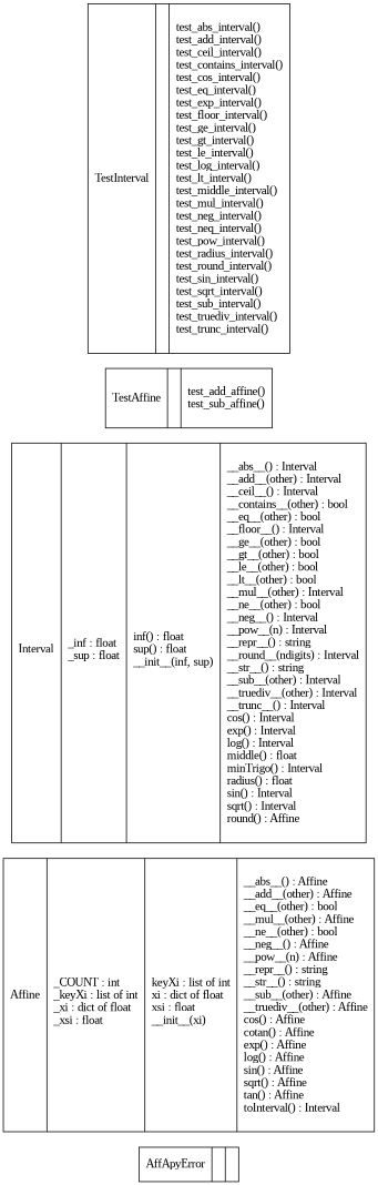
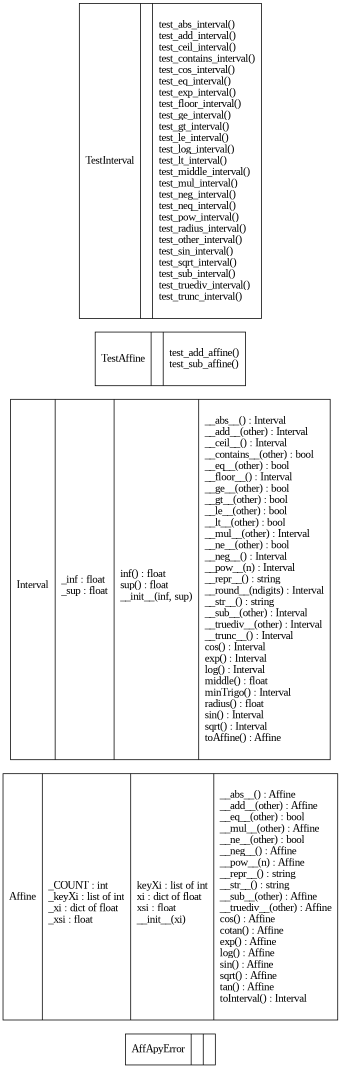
  digraph {
    rankdir=LR
    fontname="Liberation Serif"
    node [shape=record fontname="Liberation Serif"]
    n1 [label="{AffApyError|\n		\l|\n	}"]
    n2 [label="{Affine|\n		_COUNT : int\l_keyXi : list of int\l_xi : dict of float\l_xsi : float\l|\n		keyXi : list of int\lxi : dict of float\lxsi : float\l__init__(xi)\l|\n		__abs__() : Affine\l__add__(other) : Affine\l__eq__(other) : bool\l__mul__(other) : Affine\l__ne__(other) : bool\l__neg__() : Affine\l__pow__(n) : Affine\l__repr__() : string\l__str__() : string\l__sub__(other) : Affine\l__truediv__(other) : Affine\lcos() : Affine\lcotan() : Affine\lexp() : Affine\llog() : Affine\lsin() : Affine\lsqrt() : Affine\ltan() : Affine\ltoInterval() : Interval\l\n	}"]
-   n3 [label="{\n		Interval|\n		_inf : float\l_sup : float\l|\n		inf() : float\lsup() : float\l__init__(inf, sup)\l|\n		__abs__() : Interval\l__add__(other) : Interval\l__ceil__() : Interval\l__contains__(other) : bool\l__eq__(other) : bool\l__floor__() : Interval\l__ge__(other) : bool\l__gt__(other) : bool\l__le__(other) : bool\l__lt__(other) : bool\l__mul__(other) : Interval\l__ne__(other) : bool\l__neg__() : Interval\l__pow__(n) : Interval\l__repr__() : string\l__round__(ndigits) : Interval\l__str__() : string\l__sub__(other) : Interval\l__truediv__(other) : Interval\l__trunc__() : Interval\lcos() : Interval\lexp() : Interval\llog() : Interval\lmiddle() : float\lminTrigo() : Interval\lradius() : float\lsin() : Interval\lsqrt() : Interval\lround() : Affine\l\n	}"]
+   n3 [label="{\n		Interval|\n		_inf : float\l_sup : float\l|\n		inf() : float\lsup() : float\l__init__(inf, sup)\l|\n		__abs__() : Interval\l__add__(other) : Interval\l__ceil__() : Interval\l__contains__(other) : bool\l__eq__(other) : bool\l__floor__() : Interval\l__ge__(other) : bool\l__gt__(other) : bool\l__le__(other) : bool\l__lt__(other) : bool\l__mul__(other) : Interval\l__ne__(other) : bool\l__neg__() : Interval\l__pow__(n) : Interval\l__repr__() : string\l__round__(ndigits) : Interval\l__str__() : string\l__sub__(other) : Interval\l__truediv__(other) : Interval\l__trunc__() : Interval\lcos() : Interval\lexp() : Interval\llog() : Interval\lmiddle() : float\lminTrigo() : Interval\lradius() : float\lsin() : Interval\lsqrt() : Interval\ltoAffine() : Affine\l\n	}"]
    n4 [label="{TestAffine|\n		\l|\n		test_add_affine()\ltest_sub_affine()\l\n	}"]
-   n5 [label="{TestInterval|\n		\l|\n		test_abs_interval()\ltest_add_interval()\ltest_ceil_interval()\ltest_contains_interval()\ltest_cos_interval()\ltest_eq_interval()\ltest_exp_interval()\ltest_floor_interval()\ltest_ge_interval()\ltest_gt_interval()\ltest_le_interval()\ltest_log_interval()\ltest_lt_interval()\ltest_middle_interval()\ltest_mul_interval()\ltest_neg_interval()\ltest_neq_interval()\ltest_pow_interval()\ltest_radius_interval()\ltest_round_interval()\ltest_sin_interval()\ltest_sqrt_interval()\ltest_sub_interval()\ltest_truediv_interval()\ltest_trunc_interval()\l\n	}"]
+   n5 [label="{TestInterval|\n		\l|\n		test_abs_interval()\ltest_add_interval()\ltest_ceil_interval()\ltest_contains_interval()\ltest_cos_interval()\ltest_eq_interval()\ltest_exp_interval()\ltest_floor_interval()\ltest_ge_interval()\ltest_gt_interval()\ltest_le_interval()\ltest_log_interval()\ltest_lt_interval()\ltest_middle_interval()\ltest_mul_interval()\ltest_neg_interval()\ltest_neq_interval()\ltest_pow_interval()\ltest_radius_interval()\ltest_other_interval()\ltest_sin_interval()\ltest_sqrt_interval()\ltest_sub_interval()\ltest_truediv_interval()\ltest_trunc_interval()\l\n	}"]
  }
